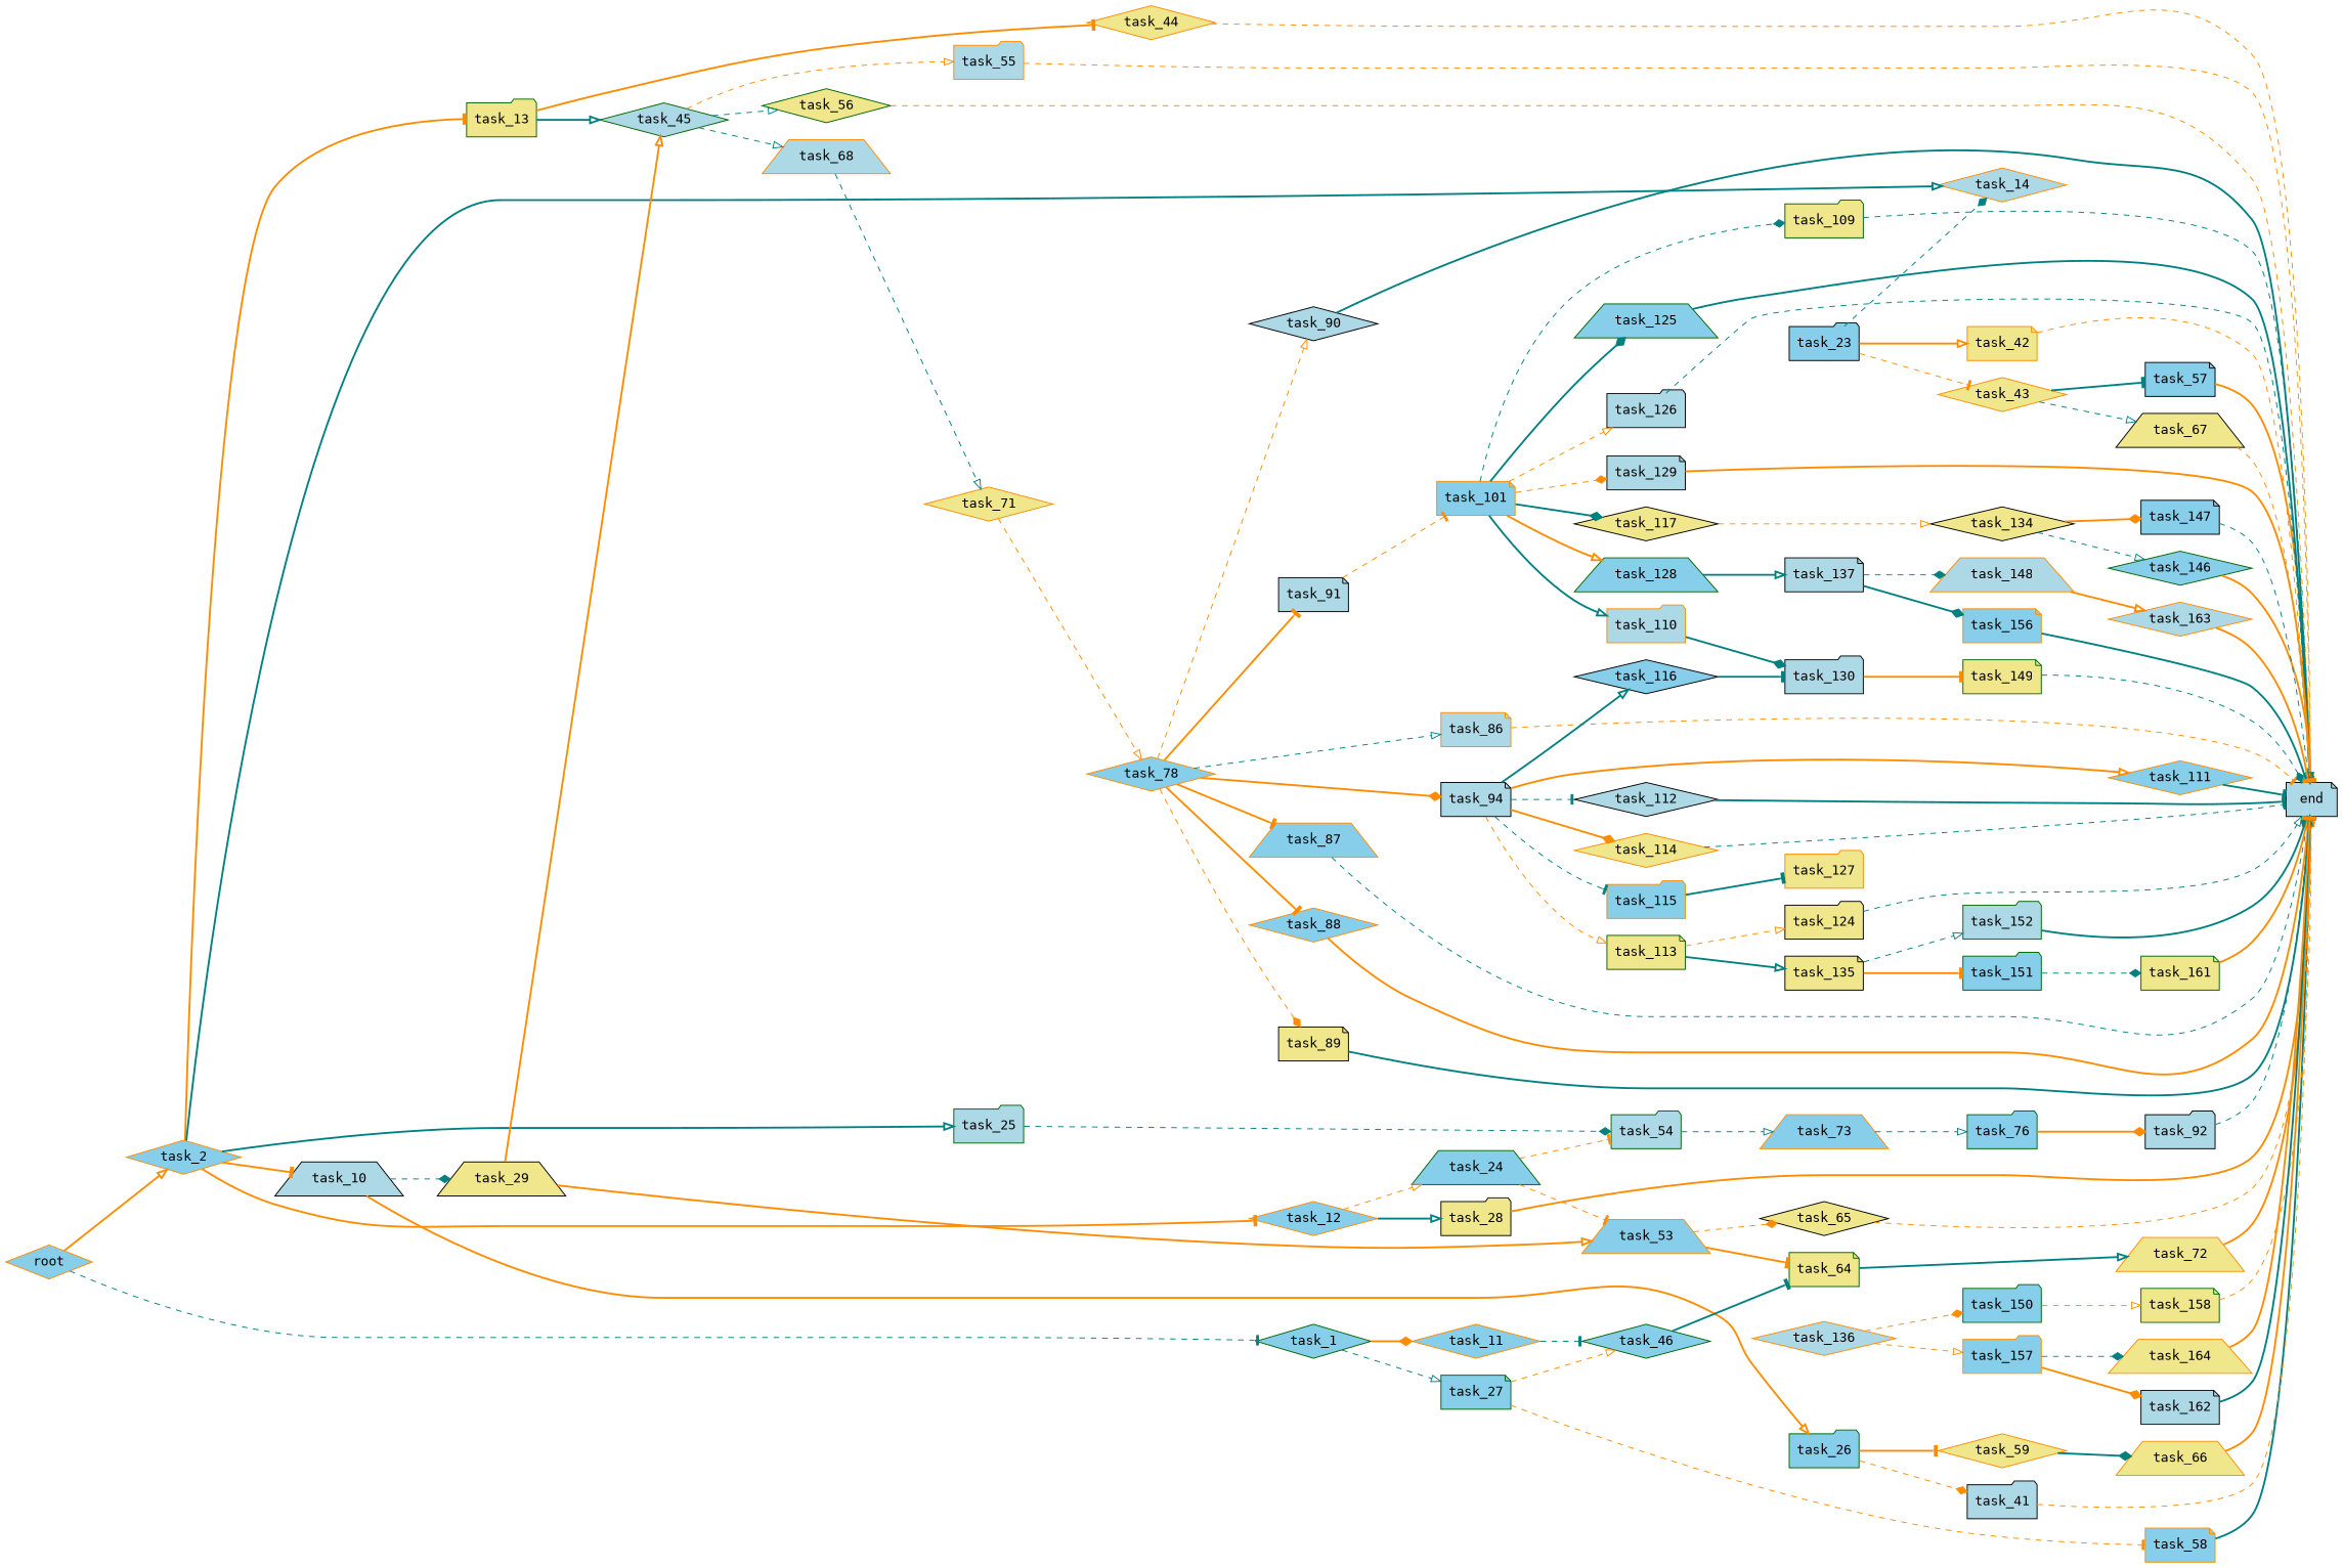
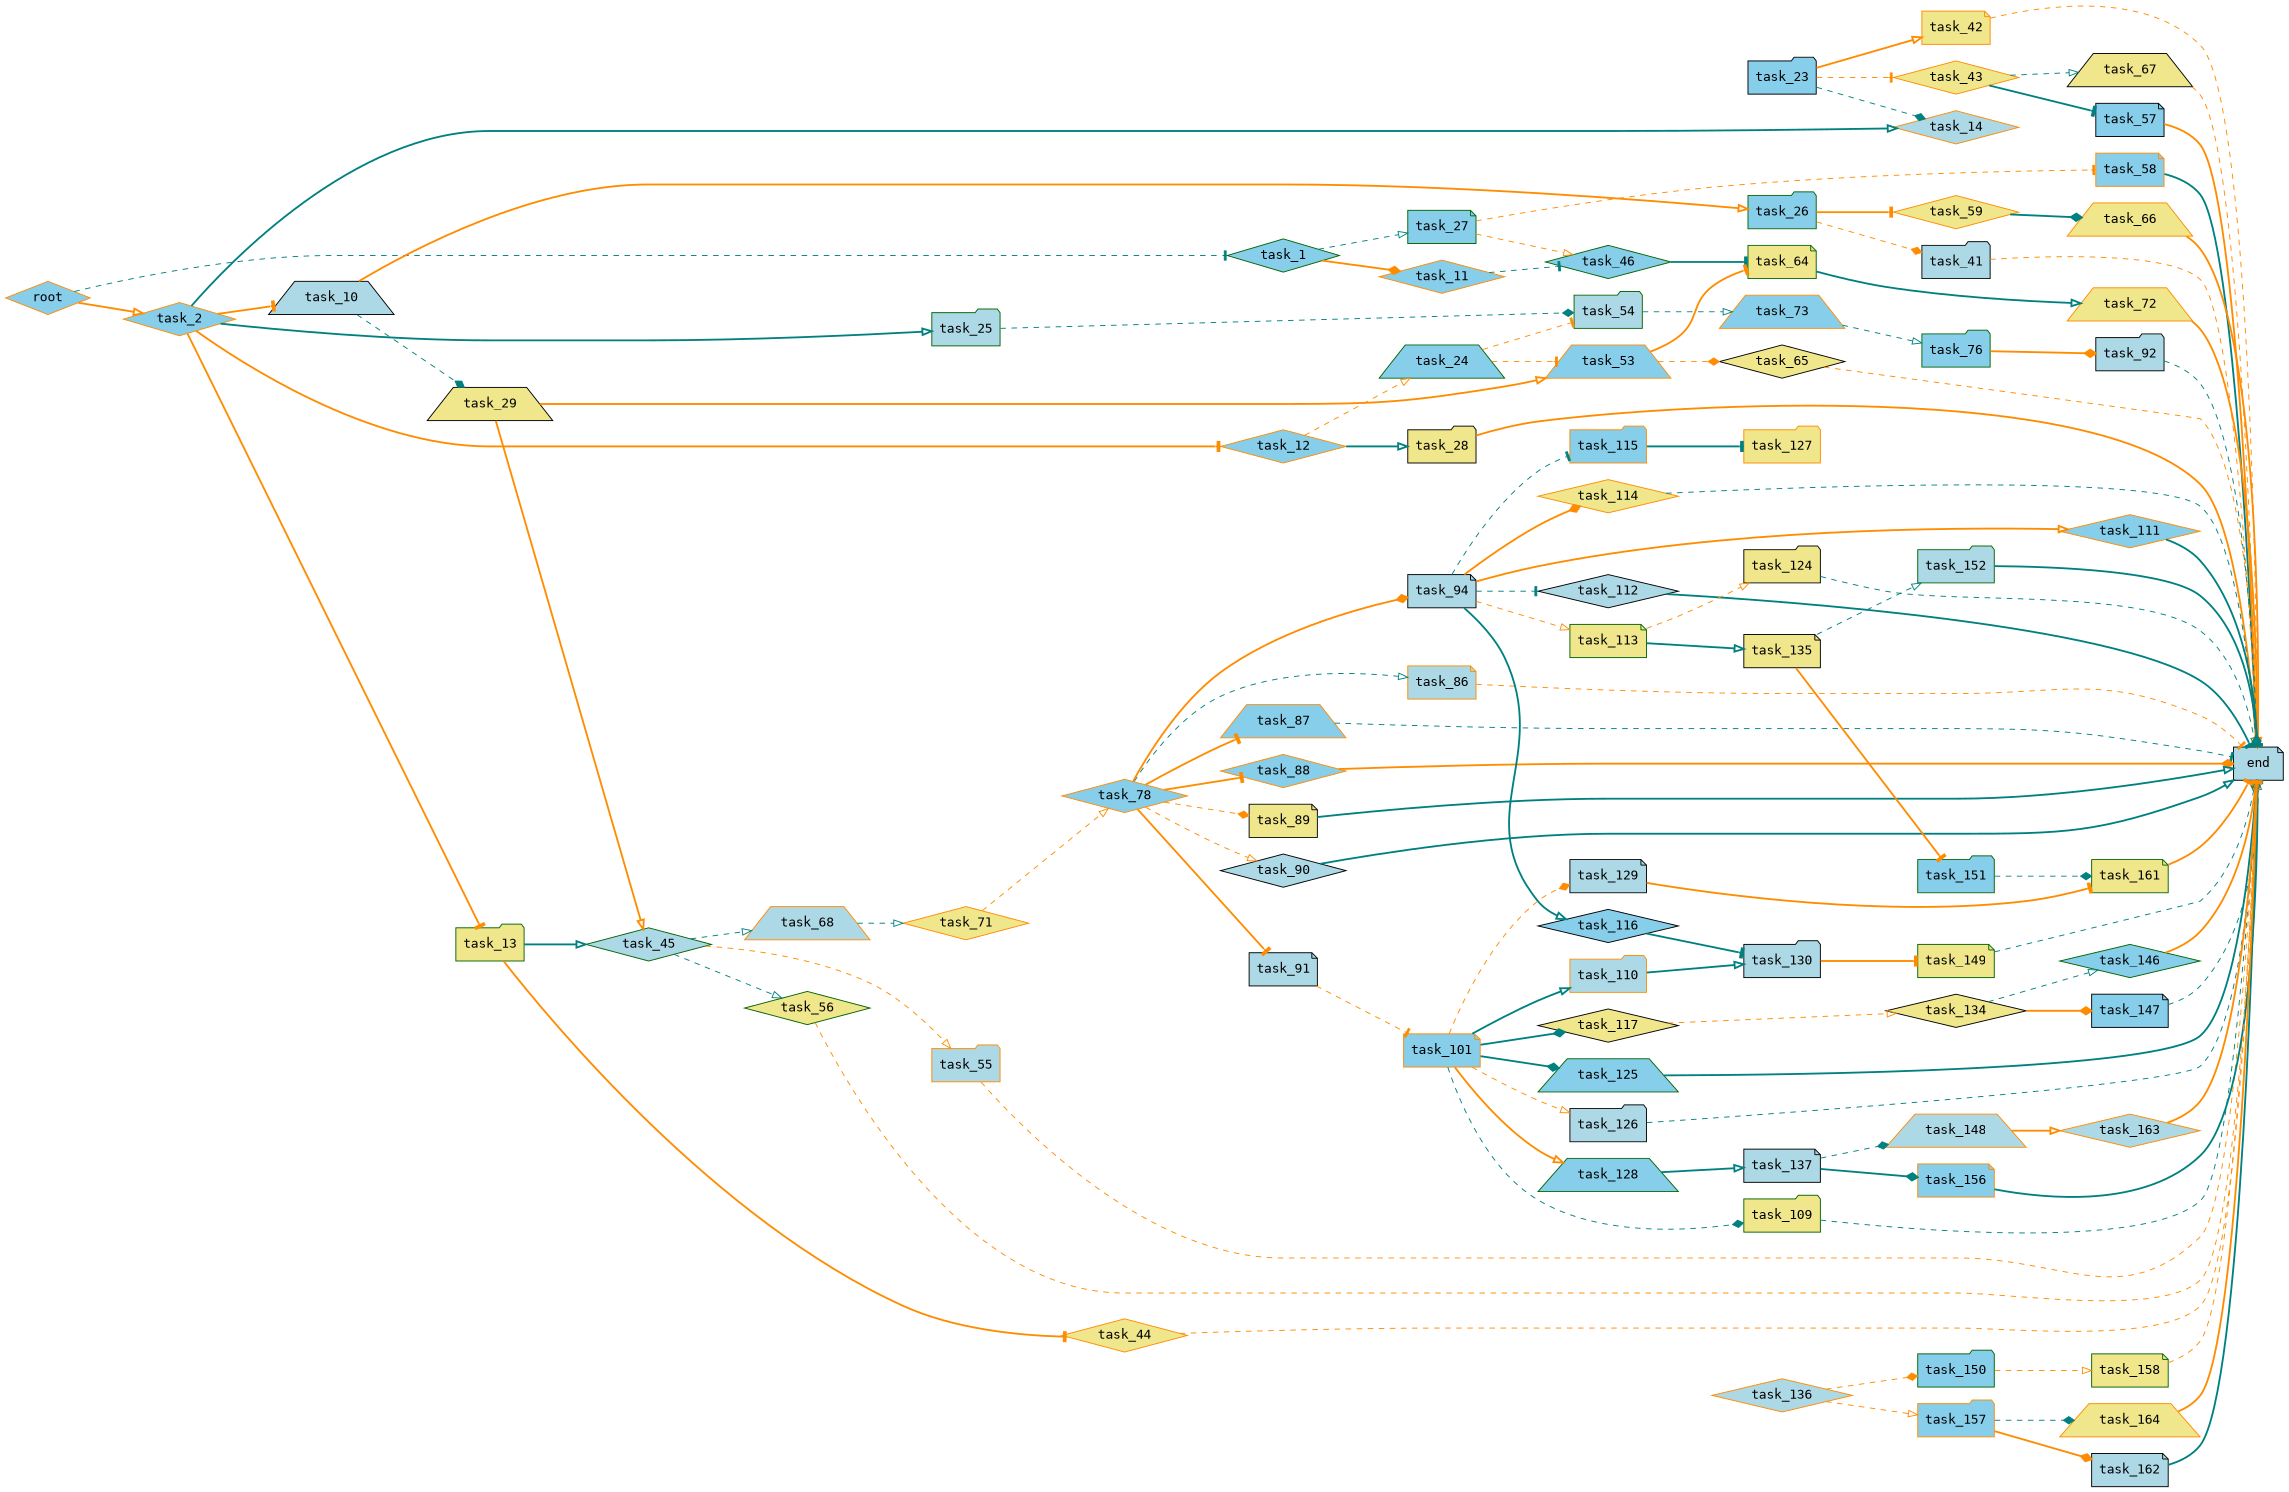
  digraph {
    fontname="DejaVu Sans Mono"
    rankdir=LR
    node [color=darkorange fillcolor=skyblue fontname="DejaVu Sans Mono" shape=diamond style=filled]
    edge [arrowhead=onormal color=darkorange fontname="DejaVu Sans Mono" style=bold]
    task_1 [color=darkgreen]
    root
    task_2
    task_11
    task_27 [color=darkgreen shape=note]
    task_10 [color=black fillcolor=lightblue shape=trapezium]
    task_12
    task_13 [color=darkgreen fillcolor=khaki shape=folder]
    task_14 [fillcolor=lightblue]
    task_25 [color=darkgreen fillcolor=lightblue shape=folder]
    task_46 [color=darkgreen]
    task_58 [shape=note]
    task_26 [color=darkgreen shape=folder]
    task_29 [color=black fillcolor=khaki shape=trapezium]
    task_24 [color=darkgreen shape=trapezium]
    task_28 [color=black fillcolor=khaki shape=folder]
    task_44 [fillcolor=khaki]
    task_45 [color=darkgreen fillcolor=lightblue]
    task_54 [color=darkgreen fillcolor=lightblue shape=folder]
    task_64 [color=darkgreen fillcolor=khaki shape=note]
    end [color=black fillcolor=lightblue shape=note]
    task_41 [color=black fillcolor=lightblue shape=folder]
    task_59 [fillcolor=khaki]
    task_53 [shape=trapezium]
    task_55 [fillcolor=lightblue shape=folder]
    task_56 [color=darkgreen fillcolor=khaki]
    task_68 [fillcolor=lightblue shape=trapezium]
    task_23 [color=black shape=folder]
    task_42 [fillcolor=khaki shape=note]
    task_43 [fillcolor=khaki]
    task_73 [shape=trapezium]
    task_66 [fillcolor=khaki shape=trapezium]
    task_65 [color=black fillcolor=khaki]
    task_72 [fillcolor=khaki shape=trapezium]
    task_71 [fillcolor=khaki]
    task_57 [color=black shape=note]
    task_67 [color=black fillcolor=khaki shape=trapezium]
    task_76 [color=darkgreen shape=folder]
    task_78
    task_92 [color=black fillcolor=lightblue shape=folder]
    task_86 [fillcolor=lightblue shape=note]
    task_87 [shape=trapezium]
    task_88
    task_89 [color=black fillcolor=khaki shape=note]
    task_90 [color=black fillcolor=lightblue]
    task_91 [color=black fillcolor=lightblue shape=note]
    task_94 [color=black fillcolor=lightblue shape=note]
    task_101 [shape=note]
    task_111
    task_112 [color=black fillcolor=lightblue]
    task_113 [color=darkgreen fillcolor=khaki shape=note]
    task_114 [fillcolor=khaki]
    task_115 [shape=folder]
    task_116 [color=black]
    task_109 [color=darkgreen fillcolor=khaki shape=folder]
    task_110 [fillcolor=lightblue shape=folder]
    task_117 [color=black fillcolor=khaki]
    task_125 [color=darkgreen shape=trapezium]
    task_126 [color=black fillcolor=lightblue shape=folder]
    task_128 [color=darkgreen shape=trapezium]
    task_129 [color=black fillcolor=lightblue shape=note]
    task_124 [color=black fillcolor=khaki shape=folder]
    task_135 [color=black fillcolor=khaki shape=note]
    task_127 [fillcolor=khaki shape=folder]
    task_130 [color=black fillcolor=lightblue shape=folder]
    task_134 [color=black fillcolor=khaki]
    task_137 [color=black fillcolor=lightblue shape=note]
    task_151 [color=darkgreen shape=folder]
    task_152 [color=darkgreen fillcolor=lightblue shape=folder]
    task_149 [color=darkgreen fillcolor=khaki shape=note]
    task_146 [color=darkgreen]
    task_147 [color=black shape=note]
    task_148 [fillcolor=lightblue shape=trapezium]
    task_156 [shape=note]
    task_161 [color=darkgreen fillcolor=khaki shape=note]
    task_136 [fillcolor=lightblue]
    task_150 [color=darkgreen shape=folder]
    task_157 [shape=folder]
    task_158 [color=darkgreen fillcolor=khaki shape=note]
    task_162 [color=black fillcolor=lightblue shape=note]
    task_164 [fillcolor=khaki shape=trapezium]
    task_163 [fillcolor=lightblue]
    task_1 -> task_11 [arrowhead=diamond]
    task_1 -> task_27 [color=teal style=dashed]
    root -> task_1 [arrowhead=tee color=teal style=dashed]
    root -> task_2
    task_2 -> task_10 [arrowhead=tee]
    task_2 -> task_12 [arrowhead=tee]
    task_2 -> task_13 [arrowhead=tee]
    task_2 -> task_14 [color=teal]
    task_2 -> task_25 [color=teal]
    task_11 -> task_46 [arrowhead=tee color=teal style=dashed]
    task_27 -> task_46 [style=dashed]
    task_27 -> task_58 [arrowhead=tee style=dashed]
    task_10 -> task_26
    task_10 -> task_29 [arrowhead=diamond color=teal style=dashed]
    task_12 -> task_24 [style=dashed]
    task_12 -> task_28 [color=teal]
    task_13 -> task_44 [arrowhead=tee]
    task_13 -> task_45 [color=teal]
    task_25 -> task_54 [arrowhead=diamond color=teal style=dashed]
    task_46 -> task_64 [arrowhead=tee color=teal]
    task_58 -> end [arrowhead=tee color=teal]
    task_26 -> task_41 [arrowhead=diamond style=dashed]
    task_26 -> task_59 [arrowhead=tee]
    task_29 -> task_45
    task_29 -> task_53
    task_24 -> task_54 [arrowhead=tee style=dashed]
    task_24 -> task_53 [arrowhead=tee style=dashed]
    task_28 -> end [arrowhead=diamond]
    task_44 -> end [arrowhead=tee style=dashed]
    task_45 -> task_55 [style=dashed]
    task_45 -> task_56 [color=teal style=dashed]
    task_45 -> task_68 [color=teal style=dashed]
    task_54 -> task_73 [color=teal style=dashed]
    task_64 -> task_72 [color=teal]
    task_41 -> end [arrowhead=tee style=dashed]
    task_59 -> task_66 [arrowhead=diamond color=teal]
    task_53 -> task_64 [arrowhead=tee]
    task_53 -> task_65 [arrowhead=diamond style=dashed]
    task_55 -> end [style=dashed]
    task_56 -> end [arrowhead=tee style=dashed]
    task_68 -> task_71 [color=teal style=dashed]
    task_23 -> task_14 [arrowhead=diamond color=teal style=dashed]
    task_23 -> task_42
    task_23 -> task_43 [arrowhead=tee style=dashed]
    task_42 -> end [style=dashed]
    task_43 -> task_57 [arrowhead=tee color=teal]
    task_43 -> task_67 [color=teal style=dashed]
    task_73 -> task_76 [color=teal style=dashed]
    task_66 -> end
    task_65 -> end [arrowhead=diamond style=dashed]
    task_72 -> end [arrowhead=tee]
    task_71 -> task_78 [style=dashed]
    task_57 -> end [arrowhead=tee]
    task_67 -> end [arrowhead=diamond style=dashed]
    task_76 -> task_92 [arrowhead=diamond]
    task_78 -> task_86 [color=teal style=dashed]
    task_78 -> task_87 [arrowhead=tee]
    task_78 -> task_88 [arrowhead=tee]
    task_78 -> task_89 [arrowhead=diamond style=dashed]
    task_78 -> task_90 [style=dashed]
    task_78 -> task_91 [arrowhead=tee]
    task_78 -> task_94 [arrowhead=diamond]
    task_92 -> end [arrowhead=diamond color=teal style=dashed]
    task_86 -> end [arrowhead=tee style=dashed]
    task_87 -> end [arrowhead=tee color=teal style=dashed]
    task_88 -> end [arrowhead=diamond]
    task_89 -> end [color=teal]
    task_90 -> end [color=teal]
    task_91 -> task_101 [arrowhead=tee style=dashed]
    task_94 -> task_111
    task_94 -> task_112 [arrowhead=tee color=teal style=dashed]
    task_94 -> task_113 [style=dashed]
    task_94 -> task_114 [arrowhead=diamond]
    task_94 -> task_115 [arrowhead=tee color=teal style=dashed]
    task_94 -> task_116 [color=teal]
    task_101 -> task_109 [arrowhead=diamond color=teal style=dashed]
    task_101 -> task_110 [color=teal]
    task_101 -> task_117 [arrowhead=diamond color=teal]
    task_101 -> task_125 [arrowhead=diamond color=teal]
    task_101 -> task_126 [style=dashed]
    task_101 -> task_128
    task_101 -> task_129 [arrowhead=diamond style=dashed]
    task_111 -> end [arrowhead=tee color=teal]
    task_112 -> end [arrowhead=tee color=teal]
    task_113 -> task_124 [style=dashed]
    task_113 -> task_135 [color=teal]
    task_114 -> end [arrowhead=tee color=teal style=dashed]
    task_115 -> task_127 [arrowhead=tee color=teal]
    task_116 -> task_130 [arrowhead=tee color=teal]
    task_109 -> end [arrowhead=tee color=teal style=dashed]
-   task_110 -> task_130 [arrowhead=diamond color=teal]
+   task_110 -> task_130 [color=teal]
    task_117 -> task_134 [style=dashed]
    task_125 -> end [arrowhead=diamond color=teal]
    task_126 -> end [arrowhead=tee color=teal style=dashed]
    task_128 -> task_137 [color=teal]
-   task_129 -> end [arrowhead=tee]
+   task_129 -> task_161 [arrowhead=tee]
    task_124 -> end [color=teal style=dashed]
    task_135 -> task_151 [arrowhead=tee]
    task_135 -> task_152 [color=teal style=dashed]
    task_130 -> task_149 [arrowhead=tee]
    task_134 -> task_146 [color=teal style=dashed]
    task_134 -> task_147 [arrowhead=diamond]
    task_137 -> task_148 [arrowhead=diamond color=teal style=dashed]
    task_137 -> task_156 [arrowhead=diamond color=teal]
    task_151 -> task_161 [arrowhead=diamond color=teal style=dashed]
    task_152 -> end [arrowhead=diamond color=teal]
    task_149 -> end [arrowhead=diamond color=teal style=dashed]
    task_146 -> end [arrowhead=tee]
    task_147 -> end [color=teal style=dashed]
    task_148 -> task_163
    task_156 -> end [arrowhead=tee color=teal]
    task_161 -> end [arrowhead=tee]
    task_136 -> task_150 [arrowhead=diamond style=dashed]
    task_136 -> task_157 [style=dashed]
    task_150 -> task_158 [style=dashed]
    task_157 -> task_162 [arrowhead=diamond]
    task_157 -> task_164 [arrowhead=diamond color=teal style=dashed]
    task_158 -> end [style=dashed]
    task_162 -> end [arrowhead=tee color=teal]
    task_164 -> end [arrowhead=tee]
    task_163 -> end [arrowhead=tee]
  }
